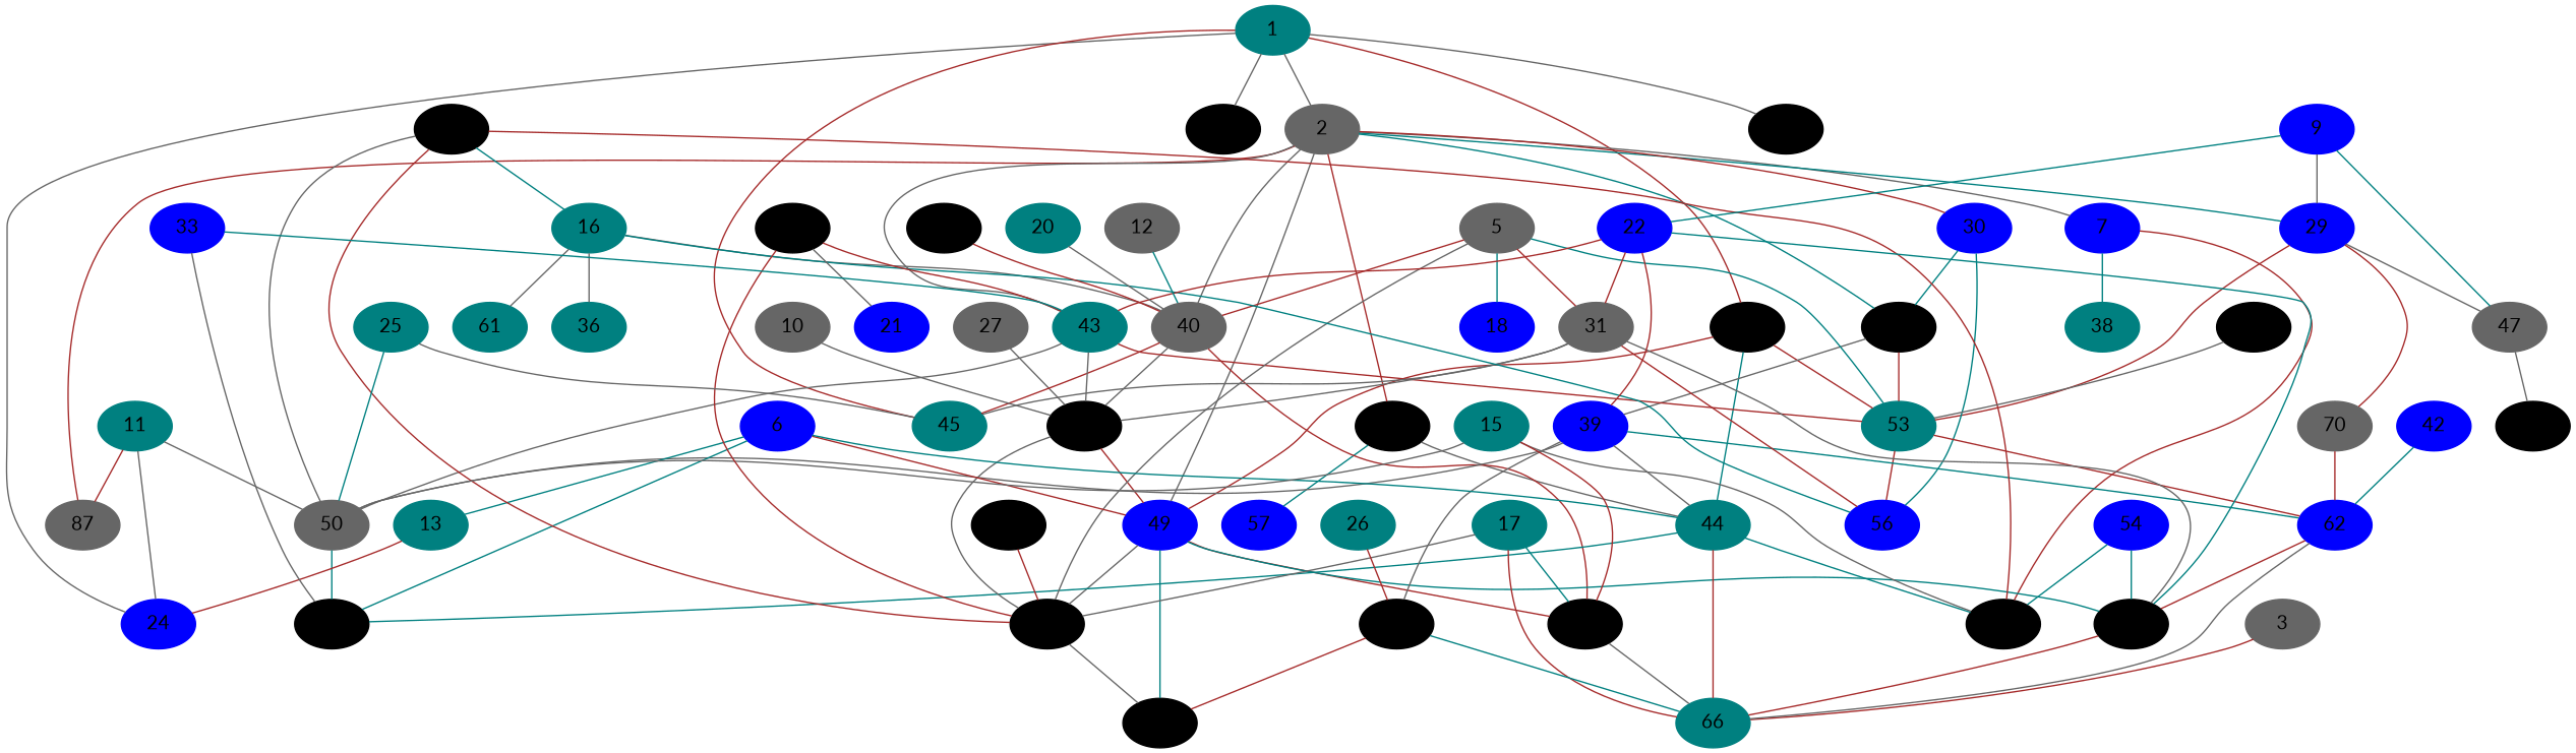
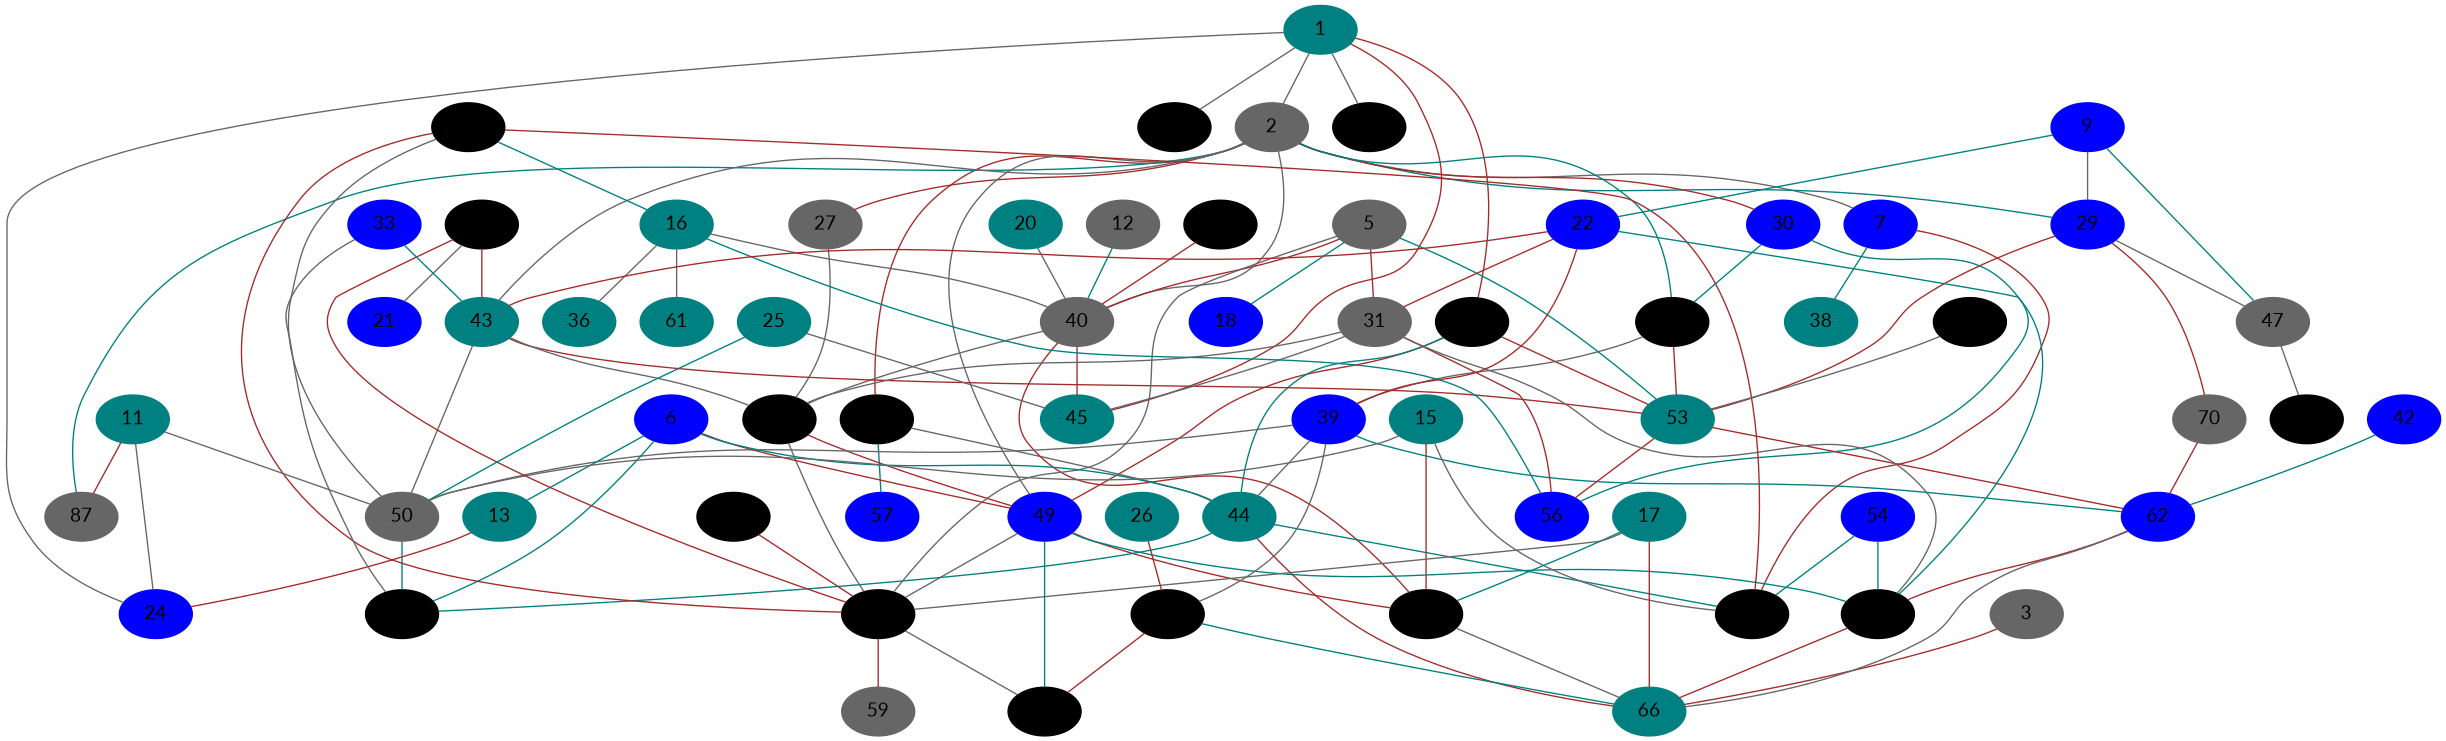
  graph {
    fontname=Lato
    node [color=black fontname=Lato style=filled]
    edge [color=gray40 fontname=Lato weight=1.0]
    1 [color=teal]
    2 [color=gray40]
    23
    24 [color=blue]
    28
    35
    45 [color=teal]
    7 [color=blue]
    27 [color=gray40]
    29 [color=blue]
    30 [color=blue]
    32
    34
    n14 [color=gray40 label=87]
    40 [color=gray40]
    43 [color=teal]
    49 [color=blue]
    53 [color=teal]
    44 [color=teal]
    38 [color=teal]
    65
    46
    47 [color=gray40]
    n24 [color=gray40 label=70]
    56 [color=blue]
    57 [color=blue]
    39 [color=blue]
    64
    50 [color=gray40]
    51
    63
    55
    3 [color=gray40]
    66 [color=teal]
    52
    4
+   59 [color=gray40]
    5 [color=gray40]
    18 [color=blue]
    31 [color=gray40]
    62 [color=blue]
    6 [color=blue]
    13 [color=teal]
    8
    16 [color=teal]
    36 [color=teal]
    61 [color=teal]
    9 [color=blue]
    22 [color=blue]
    58
-   10 [color=gray40]
    11 [color=teal]
    12 [color=gray40]
    14
    15 [color=teal]
    17 [color=teal]
    19
    21 [color=blue]
    20 [color=teal]
    48
    25 [color=teal]
    26 [color=teal]
    33 [color=blue]
    41
    42 [color=blue]
    54 [color=blue]
    1 -- 2
    1 -- 23
    1 -- 24
    1 -- 28 [color=brown]
    1 -- 35
    1 -- 45 [color=brown]
    2 -- 7
+   2 -- 27 [color=brown]
    2 -- 29 [color=teal]
    2 -- 30 [color=brown]
    2 -- 32 [color=brown]
    2 -- 34 [color=teal]
-   2 -- n14 [color=brown]
+   2 -- n14 [color=teal]
    2 -- 40
    2 -- 43
    2 -- 49
    28 -- 49 [color=brown]
    28 -- 53 [color=brown]
    28 -- 44 [color=teal]
    7 -- 38 [color=teal]
    7 -- 65 [color=brown]
    27 -- 46
    29 -- 53 [color=brown]
    29 -- 47
    29 -- n24 [color=brown]
    30 -- 34 [color=teal]
    30 -- 56 [color=teal]
    32 -- 44 [weight=2.0]
    32 -- 57 [color=teal]
    34 -- 53 [color=brown]
    34 -- 39
    40 -- 45 [color=brown]
    40 -- 46
    40 -- 64 [color=brown]
    43 -- 53 [color=brown]
    43 -- 46
    43 -- 50
    49 -- 64 [color=brown]
    49 -- 51
    49 -- 63 [color=teal]
    49 -- 55 [color=teal]
    53 -- 56 [color=brown]
    53 -- 62 [color=brown]
    44 -- 65 [color=teal]
    44 -- 66 [color=brown]
    44 -- 52 [color=teal]
    46 -- 49 [color=brown]
    46 -- 51
    47 -- 58
    n24 -- 62 [color=brown]
    39 -- 44
    39 -- 50
    39 -- 62 [color=teal]
    39 -- 48
    64 -- 66
    50 -- 52 [color=teal weight=2.0]
    51 -- 55
+   51 -- 59 [color=brown]
    63 -- 66 [color=brown]
    3 -- 66 [color=brown]
    4 -- 51 [color=brown]
    5 -- 40 [color=brown]
    5 -- 53 [color=teal]
    5 -- 51
    5 -- 18 [color=teal]
    5 -- 31 [color=brown]
    31 -- 45
    31 -- 46
    31 -- 56 [color=brown]
    31 -- 63
    62 -- 63 [color=brown]
    62 -- 66
    6 -- 49 [color=brown]
    6 -- 44 [color=teal]
    6 -- 52 [color=teal]
    6 -- 13 [color=teal]
    13 -- 24 [color=brown]
    8 -- 65 [color=brown]
    8 -- 50
    8 -- 51 [color=brown]
    8 -- 16 [color=teal]
    16 -- 40
    16 -- 56 [color=teal]
    16 -- 36
    16 -- 61
    9 -- 29
    9 -- 47 [color=teal]
    9 -- 22 [color=teal]
    22 -- 43 [color=brown]
    22 -- 39 [color=brown]
    22 -- 63 [color=teal]
    22 -- 31 [color=brown]
-   10 -- 46
    11 -- 24
    11 -- n14 [color=brown]
    11 -- 50
    12 -- 40 [color=teal]
    14 -- 40 [color=brown]
    15 -- 65
    15 -- 64 [color=brown]
    15 -- 50
    17 -- 64 [color=teal]
    17 -- 51
    17 -- 66 [color=brown]
    19 -- 43 [color=brown]
    19 -- 51 [color=brown]
    19 -- 21
    20 -- 40
    48 -- 55 [color=brown]
    48 -- 66 [color=teal]
    25 -- 45
    25 -- 50 [color=teal]
    26 -- 48 [color=brown]
    33 -- 43 [color=teal]
    33 -- 52
    41 -- 53
    42 -- 62 [color=teal]
    54 -- 65 [color=teal]
    54 -- 63 [color=teal]
  }
